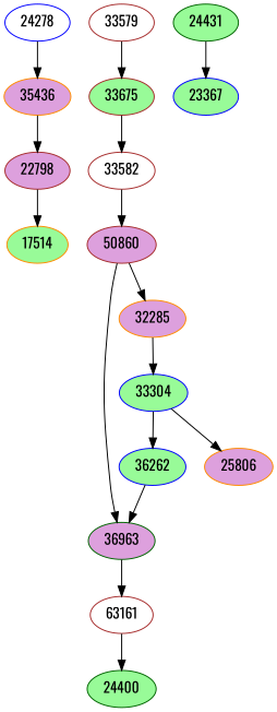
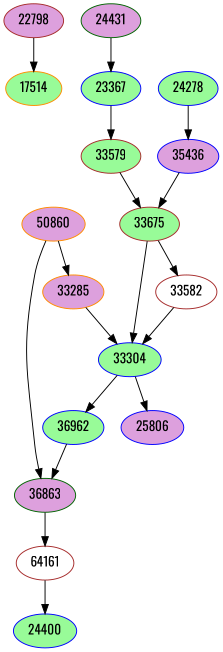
  strict digraph {
    fontname=Oswald
    node [color=brown fillcolor=palegreen fontname=Oswald style=filled]
    edge [fontname=Oswald]
    n1 [color=darkorange label=17514]
    n2 [fillcolor=plum label=22798]
-   n3 [color=darkorange fillcolor=plum label=35436]
-   n4 [color=blue fillcolor=white label=24278]
-   n5 [color=darkgreen label=24400]
-   n6 [fillcolor=white label=63161]
-   n7 [color=darkgreen fillcolor=plum label=36963]
-   n8 [color=blue label=36262]
-   n9 [color=darkorange fillcolor=plum label=25806]
-   n10 [color=darkorange fillcolor=plum label=32285]
+   n3 [color=blue fillcolor=plum label=35436]
+   n4 [color=blue label=24278]
+   n5 [color=blue label=24400]
+   n6 [fillcolor=white label=64161]
+   n7 [color=darkgreen fillcolor=plum label=36863]
+   n8 [color=blue label=36962]
+   n9 [color=blue fillcolor=plum label=25806]
+   n10 [color=darkorange fillcolor=plum label=33285]
    n11 [color=blue label=33304]
-   n12 [fillcolor=plum label=50860]
+   n12 [color=darkorange fillcolor=plum label=50860]
    n13 [label=33675]
    n14 [fillcolor=white label=33582]
-   n15 [fillcolor=white label=33579]
+   n15 [label=33579]
    n16 [color=blue label=23367]
-   n17 [color=darkgreen label=24431]
+   n17 [color=darkgreen fillcolor=plum label=24431]
    n2 -> n1
-   n3 -> n2
+   n3 -> n13
    n4 -> n3
    n6 -> n5
    n7 -> n6
    n8 -> n7
    n10 -> n11
    n11 -> n8
    n11 -> n9
    n12 -> n7
    n12 -> n10
+   n13 -> n11
    n13 -> n14
-   n14 -> n12
+   n14 -> n11
    n15 -> n13
+   n16 -> n15
    n17 -> n16
  }
